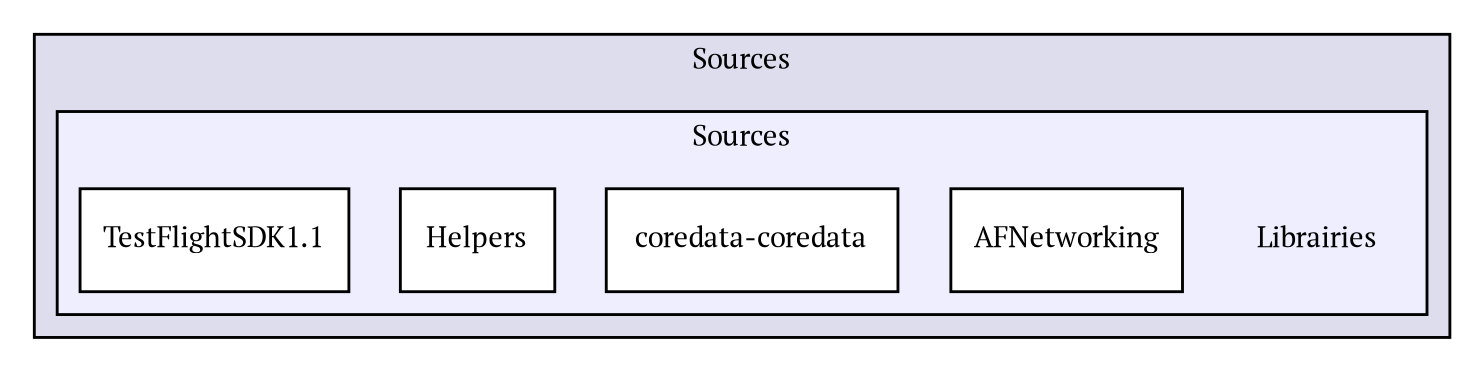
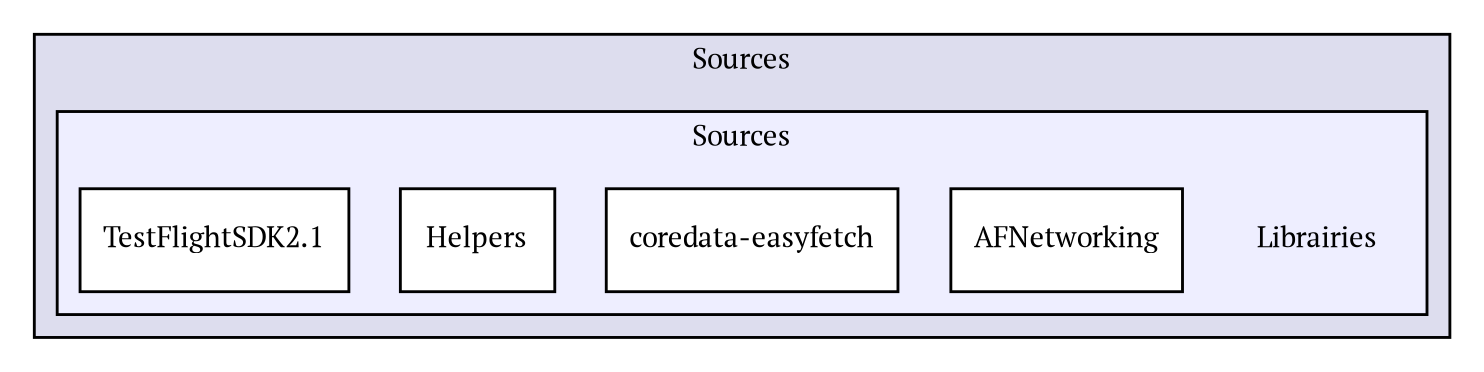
  digraph {
    compound=true
    fontname="PT Serif"
    node [fontname="PT Serif" fontsize=10 shape=box color=black fillcolor=white style=filled]
    n1 [label=Librairies shape=plaintext color="" fillcolor="" style=""]
    n2 [label=AFNetworking]
-   n3 [label="coredata-coredata"]
+   n3 [label="coredata-easyfetch"]
    n4 [label=Helpers]
-   n5 [label="TestFlightSDK1.1"]
+   n5 [label="TestFlightSDK2.1"]
    subgraph cluster_1 {
      bgcolor="#ddddee"
      fontsize=10
      label=Sources
      pencolor=black
      subgraph cluster_2 {
        bgcolor="#eeeeff"
        fontsize=10
        pencolor=black
        n1
        n2
        n3
        n4
        n5
      }
    }
  }
